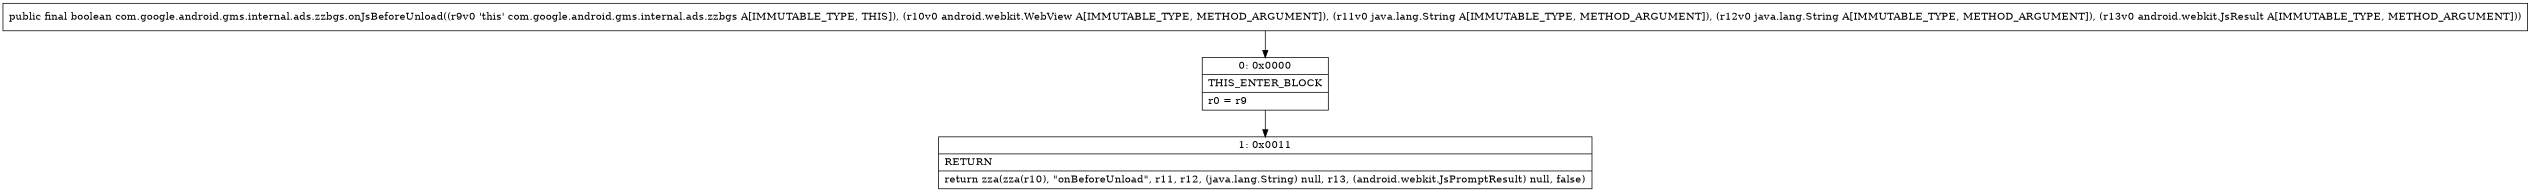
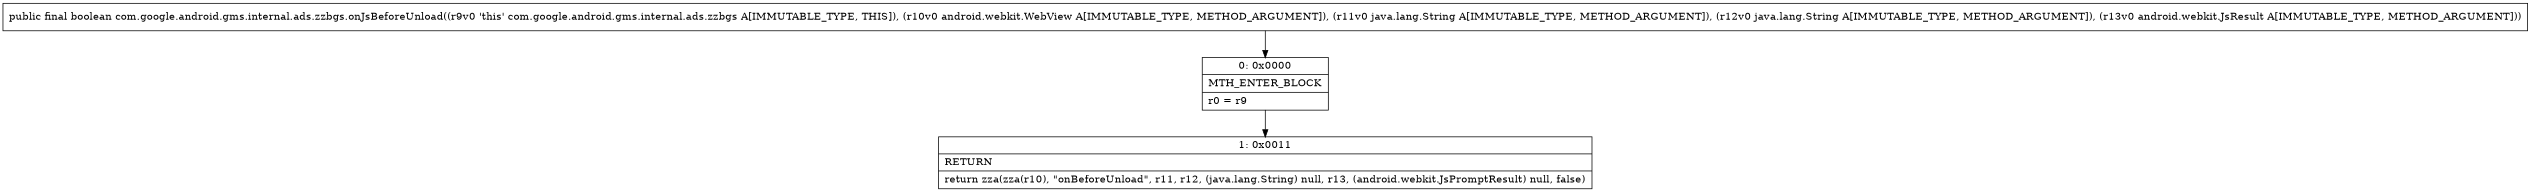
  digraph {
    node [shape=record]
-   n1 [label="{0\:\ 0x0000|THIS_ENTER_BLOCK\l|r0 = r9\l}"]
+   n1 [label="{0\:\ 0x0000|MTH_ENTER_BLOCK\l|r0 = r9\l}"]
    n2 [label="{1\:\ 0x0011|RETURN\l|return zza(zza(r10), \"onBeforeUnload\", r11, r12, (java.lang.String) null, r13, (android.webkit.JsPromptResult) null, false)\l}"]
    n3 [label="{public final boolean com.google.android.gms.internal.ads.zzbgs.onJsBeforeUnload((r9v0 'this' com.google.android.gms.internal.ads.zzbgs A[IMMUTABLE_TYPE, THIS]), (r10v0 android.webkit.WebView A[IMMUTABLE_TYPE, METHOD_ARGUMENT]), (r11v0 java.lang.String A[IMMUTABLE_TYPE, METHOD_ARGUMENT]), (r12v0 java.lang.String A[IMMUTABLE_TYPE, METHOD_ARGUMENT]), (r13v0 android.webkit.JsResult A[IMMUTABLE_TYPE, METHOD_ARGUMENT])) }"]
    n1 -> n2
    n3 -> n1
  }
